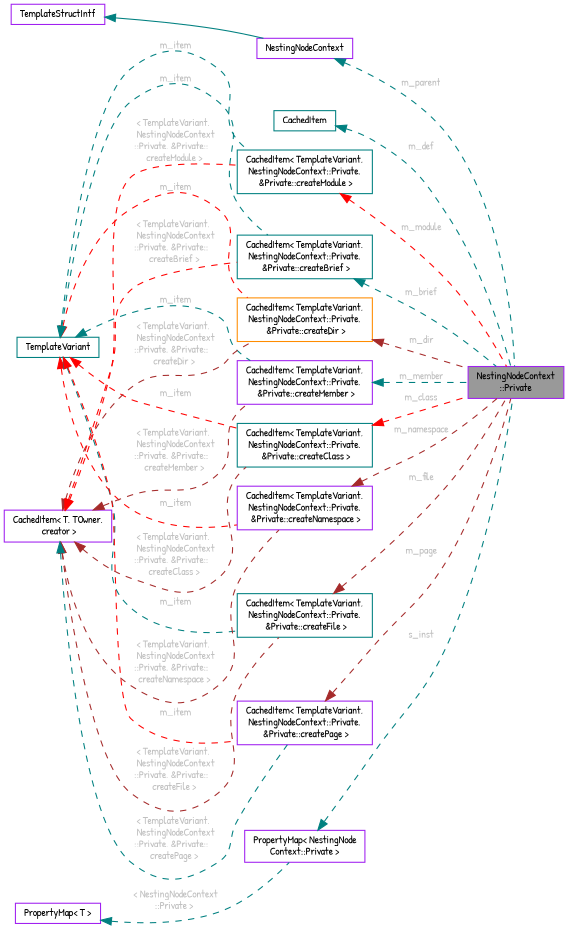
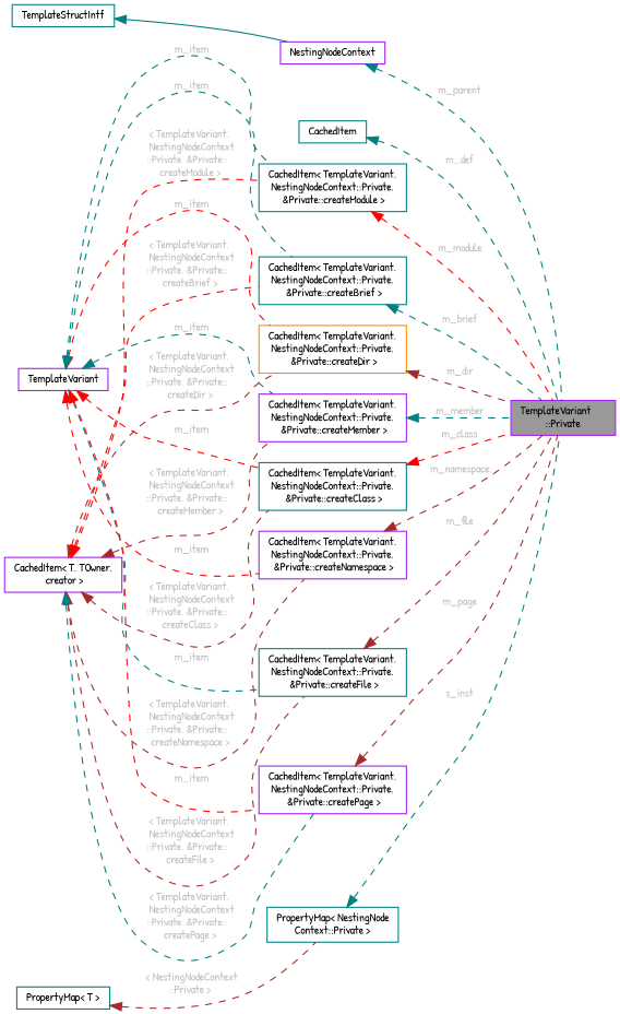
  digraph {
    fontname="Patrick Hand"
    rankdir=LR
    node [color=purple fillcolor=white fontname="Patrick Hand" fontsize=10 shape=box style=filled]
    edge [color=teal dir=back fontcolor=grey fontname="Patrick Hand" fontsize=10 labelfontname=Helvetica labelfontsize=10 style=dashed]
-   n1 [fillcolor=grey60 fontcolor=black height=0.2 label="NestingNodeContext\l::Private" width=0.4]
+   n1 [fillcolor=grey60 fontcolor=black height=0.2 label="TemplateVariant\l::Private" width=0.4]
    n2 [height=0.2 label=NestingNodeContext width=0.4]
-   n3 [height=0.2 label=TemplateStructIntf width=0.4]
+   n3 [color=teal height=0.2 label=TemplateStructIntf width=0.4]
    n4 [color=teal height=0.2 label=CachedItem width=0.4]
    n5 [color=teal height=0.2 label="CachedItem\< TemplateVariant,\l NestingNodeContext::Private,\l &Private::createClass \>" width=0.4]
-   n6 [color=teal height=0.2 label=TemplateVariant width=0.4]
+   n6 [height=0.2 label=TemplateVariant width=0.4]
    n7 [height=0.2 label="CachedItem\< TemplateVariant,\l NestingNodeContext::Private,\l &Private::createNamespace \>" width=0.4]
    n8 [color=darkorange height=0.2 label="CachedItem\< TemplateVariant,\l NestingNodeContext::Private,\l &Private::createDir \>" width=0.4]
    n9 [color=teal height=0.2 label="CachedItem\< TemplateVariant,\l NestingNodeContext::Private,\l &Private::createFile \>" width=0.4]
    n10 [height=0.2 label="CachedItem\< TemplateVariant,\l NestingNodeContext::Private,\l &Private::createPage \>" width=0.4]
    n11 [color=teal height=0.2 label="CachedItem\< TemplateVariant,\l NestingNodeContext::Private,\l &Private::createModule \>" width=0.4]
    n12 [height=0.2 label="CachedItem\< TemplateVariant,\l NestingNodeContext::Private,\l &Private::createMember \>" width=0.4]
    n13 [color=teal height=0.2 label="CachedItem\< TemplateVariant,\l NestingNodeContext::Private,\l &Private::createBrief \>" width=0.4]
    n14 [height=0.2 label="CachedItem\< T, TOwner,\l creator \>" width=0.4]
-   n15 [height=0.2 label="PropertyMap\< NestingNode\lContext::Private \>" width=0.4]
-   n16 [height=0.2 label="PropertyMap\< T \>" width=0.4]
+   n15 [color=teal height=0.2 label="PropertyMap\< NestingNode\lContext::Private \>" width=0.4]
+   n16 [color=teal height=0.2 label="PropertyMap\< T \>" width=0.4]
    n2 -> n1 [label=" m_parent"]
    n3 -> n2 [style=solid fontcolor=""]
    n4 -> n1 [label=" m_def"]
    n5 -> n1 [color=red label=" m_class"]
    n6 -> n5 [color=red label=" m_item"]
    n6 -> n7 [color=red label=" m_item"]
    n6 -> n8 [color=red label=" m_item"]
    n6 -> n9 [label=" m_item"]
    n6 -> n10 [color=red label=" m_item"]
    n6 -> n11 [label=" m_item"]
    n6 -> n12 [label=" m_item"]
    n6 -> n13 [label=" m_item"]
    n7 -> n1 [color=brown label=" m_namespace"]
    n8 -> n1 [color=brown label=" m_dir"]
    n9 -> n1 [color=brown label=" m_file"]
    n10 -> n1 [color=brown label=" m_page"]
    n11 -> n1 [color=red label=" m_module"]
    n12 -> n1 [label=" m_member"]
    n13 -> n1 [label=" m_brief"]
    n14 -> n5 [color=brown label=" \< TemplateVariant,\l NestingNodeContext\l::Private, &Private::\lcreateClass \>"]
    n14 -> n7 [color=brown label=" \< TemplateVariant,\l NestingNodeContext\l::Private, &Private::\lcreateNamespace \>"]
    n14 -> n8 [color=brown label=" \< TemplateVariant,\l NestingNodeContext\l::Private, &Private::\lcreateDir \>"]
    n14 -> n9 [color=brown label=" \< TemplateVariant,\l NestingNodeContext\l::Private, &Private::\lcreateFile \>"]
    n14 -> n10 [label=" \< TemplateVariant,\l NestingNodeContext\l::Private, &Private::\lcreatePage \>"]
    n14 -> n11 [color=red label=" \< TemplateVariant,\l NestingNodeContext\l::Private, &Private::\lcreateModule \>"]
    n14 -> n12 [color=brown label=" \< TemplateVariant,\l NestingNodeContext\l::Private, &Private::\lcreateMember \>"]
    n14 -> n13 [color=red label=" \< TemplateVariant,\l NestingNodeContext\l::Private, &Private::\lcreateBrief \>"]
    n15 -> n1 [label=" s_inst"]
-   n16 -> n15 [label=" \< NestingNodeContext\l::Private \>"]
+   n16 -> n15 [color=brown label=" \< NestingNodeContext\l::Private \>"]
  }
